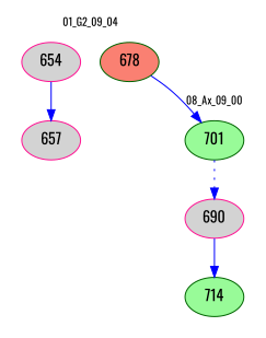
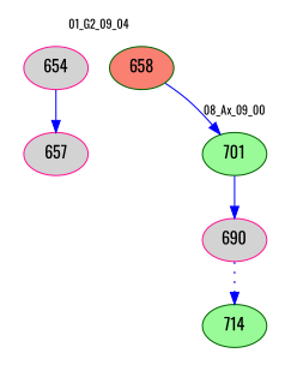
  digraph {
    fontname=Oswald
    node [color=darkgreen fillcolor=lightgrey fontname=Oswald style=filled]
    edge [color=blue fontname=Oswald style=dotted]
    n1 [fillcolor=palegreen label=701]
    n2 [color=deeppink label=690]
    n3 [fillcolor=palegreen label=714]
-   n4 [fillcolor=salmon label=678]
+   n4 [fillcolor=salmon label=658]
    n5 [color=deeppink label=654]
    n6 [color=deeppink label=657]
    subgraph cluster_1 {
      color=white
      fontsize=10
      label="08_Ax_09_00"
      n1
      n2
      n3
    }
    subgraph cluster_2 {
      color=white
      fontsize=10
      label="01_G2_09_04"
      n4
      n5
      n6
    }
-   n1 -> n2
-   n2 -> n3 [style=solid]
+   n1 -> n2 [style=solid]
+   n2 -> n3
    n4 -> n1 [style=solid]
    n5 -> n6 [style=solid]
  }
